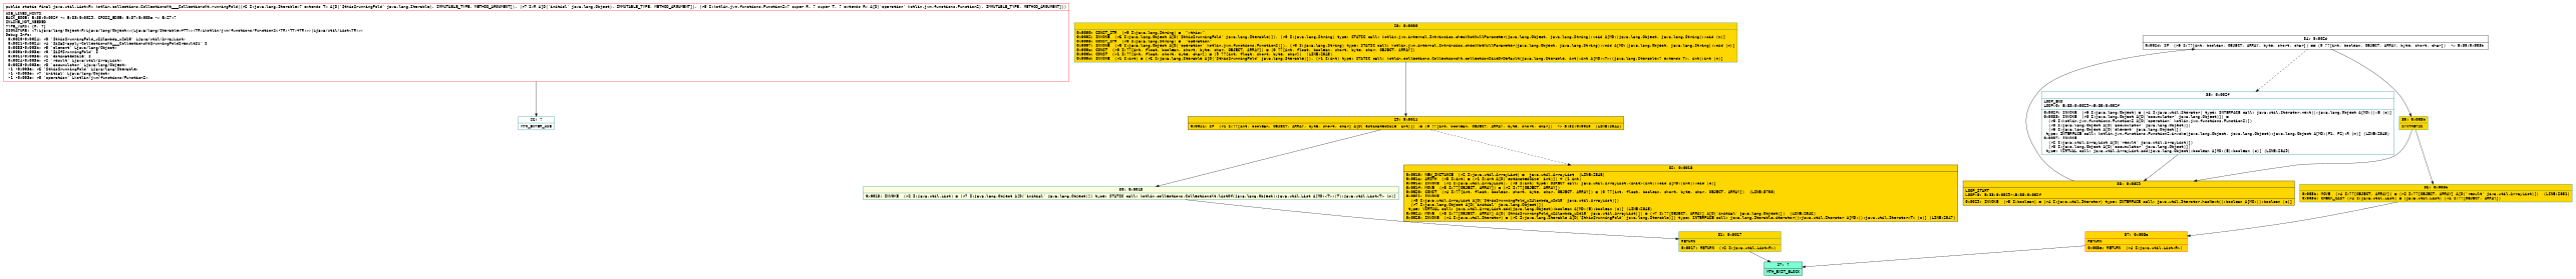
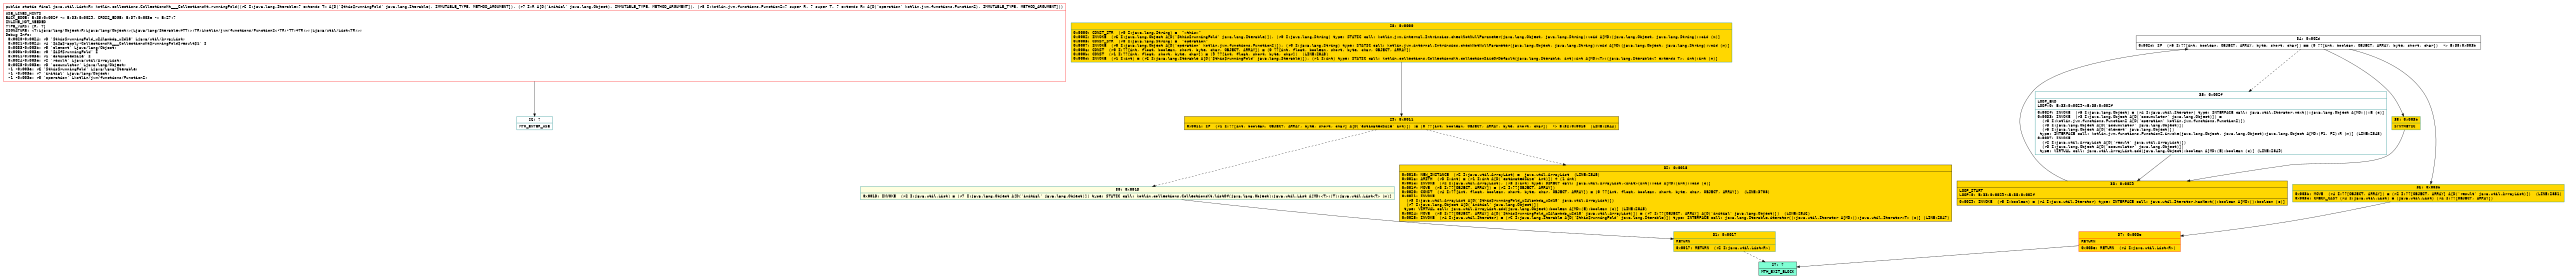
  digraph {
    fontname="DejaVu Sans Mono"
    node [color=teal fillcolor=gold fontname="DejaVu Sans Mono" shape=record style=filled]
    edge [fontname="DejaVu Sans Mono"]
    n1 [fillcolor=white label="{26\:\ ?|MTH_ENTER_USE\l}"]
    n2 [label="{28\:\ 0x0000|0x0000: CONST_STR  (r0 I:java.lang.String) =  \"\<this\>\" \l0x0002: INVOKE  (r6 I:java.lang.Object A[D('$this$runningFold' java.lang.Iterable)]), (r0 I:java.lang.String) type: STATIC call: kotlin.jvm.internal.Intrinsics.checkNotNullParameter(java.lang.Object, java.lang.String):void A[MD:(java.lang.Object, java.lang.String):void (m)]\l0x0005: CONST_STR  (r0 I:java.lang.String) =  \"operation\" \l0x0007: INVOKE  (r8 I:java.lang.Object A[D('operation' kotlin.jvm.functions.Function2)]), (r0 I:java.lang.String) type: STATIC call: kotlin.jvm.internal.Intrinsics.checkNotNullParameter(java.lang.Object, java.lang.String):void A[MD:(java.lang.Object, java.lang.String):void (m)]\l0x000a: CONST  (r0 I:??[int, float, boolean, short, byte, char, OBJECT, ARRAY]) = (0 ??[int, float, boolean, short, byte, char, OBJECT, ARRAY]) \l0x000b: CONST  (r1 I:??[int, float, short, byte, char]) = (9 ??[int, float, short, byte, char])  (LINE:2843)\l0x000d: INVOKE  (r1 I:int) = (r6 I:java.lang.Iterable A[D('$this$runningFold' java.lang.Iterable)]), (r1 I:int) type: STATIC call: kotlin.collections.CollectionsKt.collectionSizeOrDefault(java.lang.Iterable, int):int A[MD:\<T\>:(java.lang.Iterable\<? extends T\>, int):int (m)]\l}"]
    n3 [color=black label="{29\:\ 0x0011|0x0011: IF  (r1 I:??[int, boolean, OBJECT, ARRAY, byte, short, char] A[D('estimatedSize' int)]) != (0 ??[int, boolean, OBJECT, ARRAY, byte, short, char])  \-\> B:32:0x0018  (LINE:2844)\l}"]
    n4 [fillcolor=lightyellow label="{30\:\ 0x0013|0x0013: INVOKE  (r2 I:java.util.List) = (r7 I:java.lang.Object A[D('initial' java.lang.Object)]) type: STATIC call: kotlin.collections.CollectionsKt.listOf(java.lang.Object):java.util.List A[MD:\<T\>:(T):java.util.List\<T\> (m)]\l}"]
    n5 [color=black label="{32\:\ 0x0018|0x0018: NEW_INSTANCE  (r2 I:java.util.ArrayList) =  java.util.ArrayList  (LINE:2845)\l0x001a: ARITH  (r3 I:int) = (r1 I:int A[D('estimatedSize' int)]) + (1 int) \l0x001c: INVOKE  (r2 I:java.util.ArrayList), (r3 I:int) type: DIRECT call: java.util.ArrayList.\<init\>(int):void A[MD:(int):void (c)]\l0x001f: MOVE  (r3 I:??[OBJECT, ARRAY]) = (r2 I:??[OBJECT, ARRAY]) \l0x0020: CONST  (r4 I:??[int, float, boolean, short, byte, char, OBJECT, ARRAY]) = (0 ??[int, float, boolean, short, byte, char, OBJECT, ARRAY])  (LINE:3708)\l0x0021: INVOKE  \l  (r3 I:java.util.ArrayList A[D('$this$runningFold_u24lambda_u2d18' java.util.ArrayList)])\l  (r7 I:java.lang.Object A[D('initial' java.lang.Object)])\l type: VIRTUAL call: java.util.ArrayList.add(java.lang.Object):boolean A[MD:(E):boolean (c)] (LINE:2845)\l0x0024: MOVE  (r3 I:??[OBJECT, ARRAY] A[D('$this$runningFold_u24lambda_u2d18' java.util.ArrayList)]) = (r7 I:??[OBJECT, ARRAY] A[D('initial' java.lang.Object)])  (LINE:2846)\l0x0025: INVOKE  (r4 I:java.util.Iterator) = (r6 I:java.lang.Iterable A[D('$this$runningFold' java.lang.Iterable)]) type: INTERFACE call: java.lang.Iterable.iterator():java.util.Iterator A[MD:():java.util.Iterator\<T\> (c)] (LINE:2847)\l}"]
    n6 [label="{31\:\ 0x0017|RETURN\l|0x0017: RETURN  (r2 I:java.util.List\<R\>) \l}"]
    n7 [color=black fillcolor=aquamarine label="{27\:\ ?|MTH_EXIT_BLOCK\l}"]
    n8 [color=black label="{33\:\ 0x0029|LOOP_START\lLOOP:0: B:33:0x0029\-\>B:35:0x002f\l|0x0029: INVOKE  (r5 I:boolean) = (r4 I:java.util.Iterator) type: INTERFACE call: java.util.Iterator.hasNext():boolean A[MD:():boolean (c)]\l}"]
    n9 [color=black fillcolor=white label="{34\:\ 0x002d|0x002d: IF  (r5 I:??[int, boolean, OBJECT, ARRAY, byte, short, char]) == (0 ??[int, boolean, OBJECT, ARRAY, byte, short, char])  \-\> B:38:0x003b \l}"]
    n10 [fillcolor=white label="{35\:\ 0x002f|LOOP_END\lLOOP:0: B:33:0x0029\-\>B:35:0x002f\l|0x002f: INVOKE  (r5 I:java.lang.Object) = (r4 I:java.util.Iterator) type: INTERFACE call: java.util.Iterator.next():java.lang.Object A[MD:():E (c)]\l0x0033: INVOKE  (r3 I:java.lang.Object A[D('accumulator' java.lang.Object)]) = \l  (r8 I:kotlin.jvm.functions.Function2 A[D('operation' kotlin.jvm.functions.Function2)])\l  (r3 I:java.lang.Object A[D('accumulator' java.lang.Object)])\l  (r5 I:java.lang.Object A[D('element' java.lang.Object)])\l type: INTERFACE call: kotlin.jvm.functions.Function2.invoke(java.lang.Object, java.lang.Object):java.lang.Object A[MD:(P1, P2):R (m)] (LINE:2848)\l0x0037: INVOKE  \l  (r2 I:java.util.ArrayList A[D('result' java.util.ArrayList)])\l  (r3 I:java.lang.Object A[D('accumulator' java.lang.Object)])\l type: VIRTUAL call: java.util.ArrayList.add(java.lang.Object):boolean A[MD:(E):boolean (c)] (LINE:2849)\l}"]
    n11 [label="{38\:\ 0x003b|SYNTHETIC\l}"]
    n12 [label="{36\:\ 0x003b|0x003b: MOVE  (r4 I:??[OBJECT, ARRAY]) = (r2 I:??[OBJECT, ARRAY] A[D('result' java.util.ArrayList)])  (LINE:2851)\l0x003c: CHECK_CAST (r4 I:java.util.List) = (java.util.List) (r4 I:??[OBJECT, ARRAY]) \l}"]
    n13 [color=red label="{37\:\ 0x003e|RETURN\l|0x003e: RETURN  (r4 I:java.util.List\<R\>) \l}"]
    n14 [color=red fillcolor=white label="{public static final java.util.List\<R\> kotlin.collections.CollectionsKt___CollectionsKt.runningFold((r6 I:java.lang.Iterable\<? extends T\> A[D('$this$runningFold' java.lang.Iterable), IMMUTABLE_TYPE, METHOD_ARGUMENT]), (r7 I:R A[D('initial' java.lang.Object), IMMUTABLE_TYPE, METHOD_ARGUMENT]), (r8 I:kotlin.jvm.functions.Function2\<? super R, ? super T, ? extends R\> A[D('operation' kotlin.jvm.functions.Function2), IMMUTABLE_TYPE, METHOD_ARGUMENT]))  | USE_LINES_HINTS\lBACK_EDGE: B:35:0x002f \-\> B:33:0x0029, CROSS_EDGE: B:37:0x003e \-\> B:27:?\lINLINE_NOT_NEEDED\lTYPE_VARS: [R, T]\lSIGNATURE: \<T:Ljava\/lang\/Object;R:Ljava\/lang\/Object;\>(Ljava\/lang\/Iterable\<+TT;\>;TR;Lkotlin\/jvm\/functions\/Function2\<\-TR;\-TT;+TR;\>;)Ljava\/util\/List\<TR;\>;\lDebug Info:\l  0x0020\-0x0024: r3 '$this$runningFold_u24lambda_u2d18' Ljava\/util\/ArrayList;\l  0x0021\-0x0024: r4 '$i$a$\-apply\-CollectionsKt___CollectionsKt$runningFold$result$1' I\l  0x0033\-0x003b: r5 'element' Ljava\/lang\/Object;\l  0x000b\-0x003e: r0 '$i$f$runningFold' I\l  0x0011\-0x003e: r1 'estimatedSize' I\l  0x0024\-0x003e: r2 'result' Ljava\/util\/ArrayList;\l  0x0025\-0x003e: r3 'accumulator' Ljava\/lang\/Object;\l  \-1 \-0x003e: r6 '$this$runningFold' Ljava\/lang\/Iterable;\l  \-1 \-0x003e: r7 'initial' Ljava\/lang\/Object;\l  \-1 \-0x003e: r8 'operation' Lkotlin\/jvm\/functions\/Function2;\l}"]
    n2 -> n3
-   n3 -> n4 [style=solid]
+   n3 -> n4 [style=dashed]
    n3 -> n5 [style=dashed]
    n4 -> n6
-   n6 -> n7
+   n6 -> n7 [style=dashed]
    n8 -> n9
    n9 -> n10 [style=dashed]
    n9 -> n11
    n10 -> n8
    n11 -> n8
-   n11 -> n12
+   n9 -> n12
    n12 -> n13
    n13 -> n7
    n14 -> n1
  }
